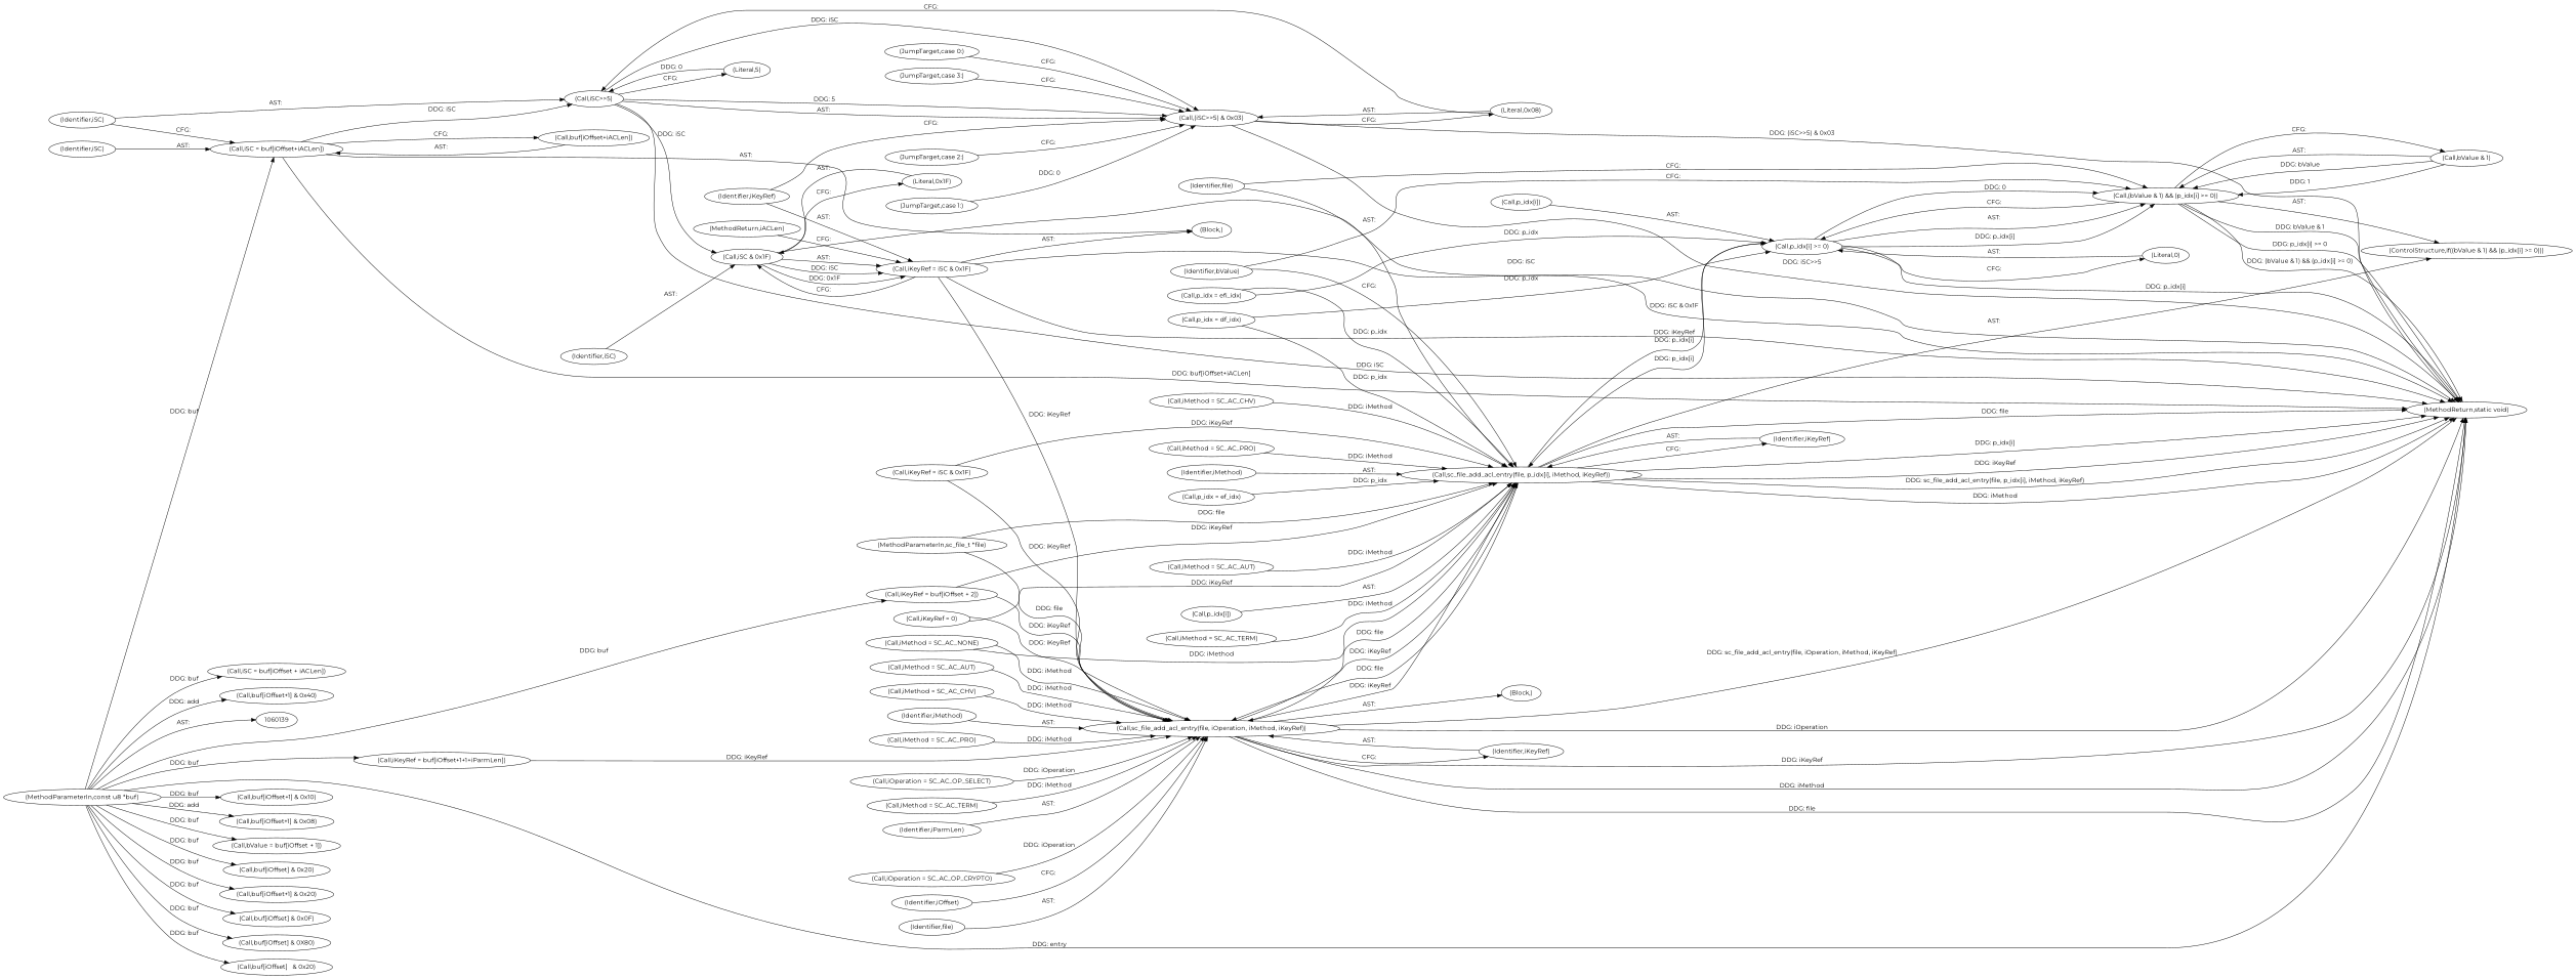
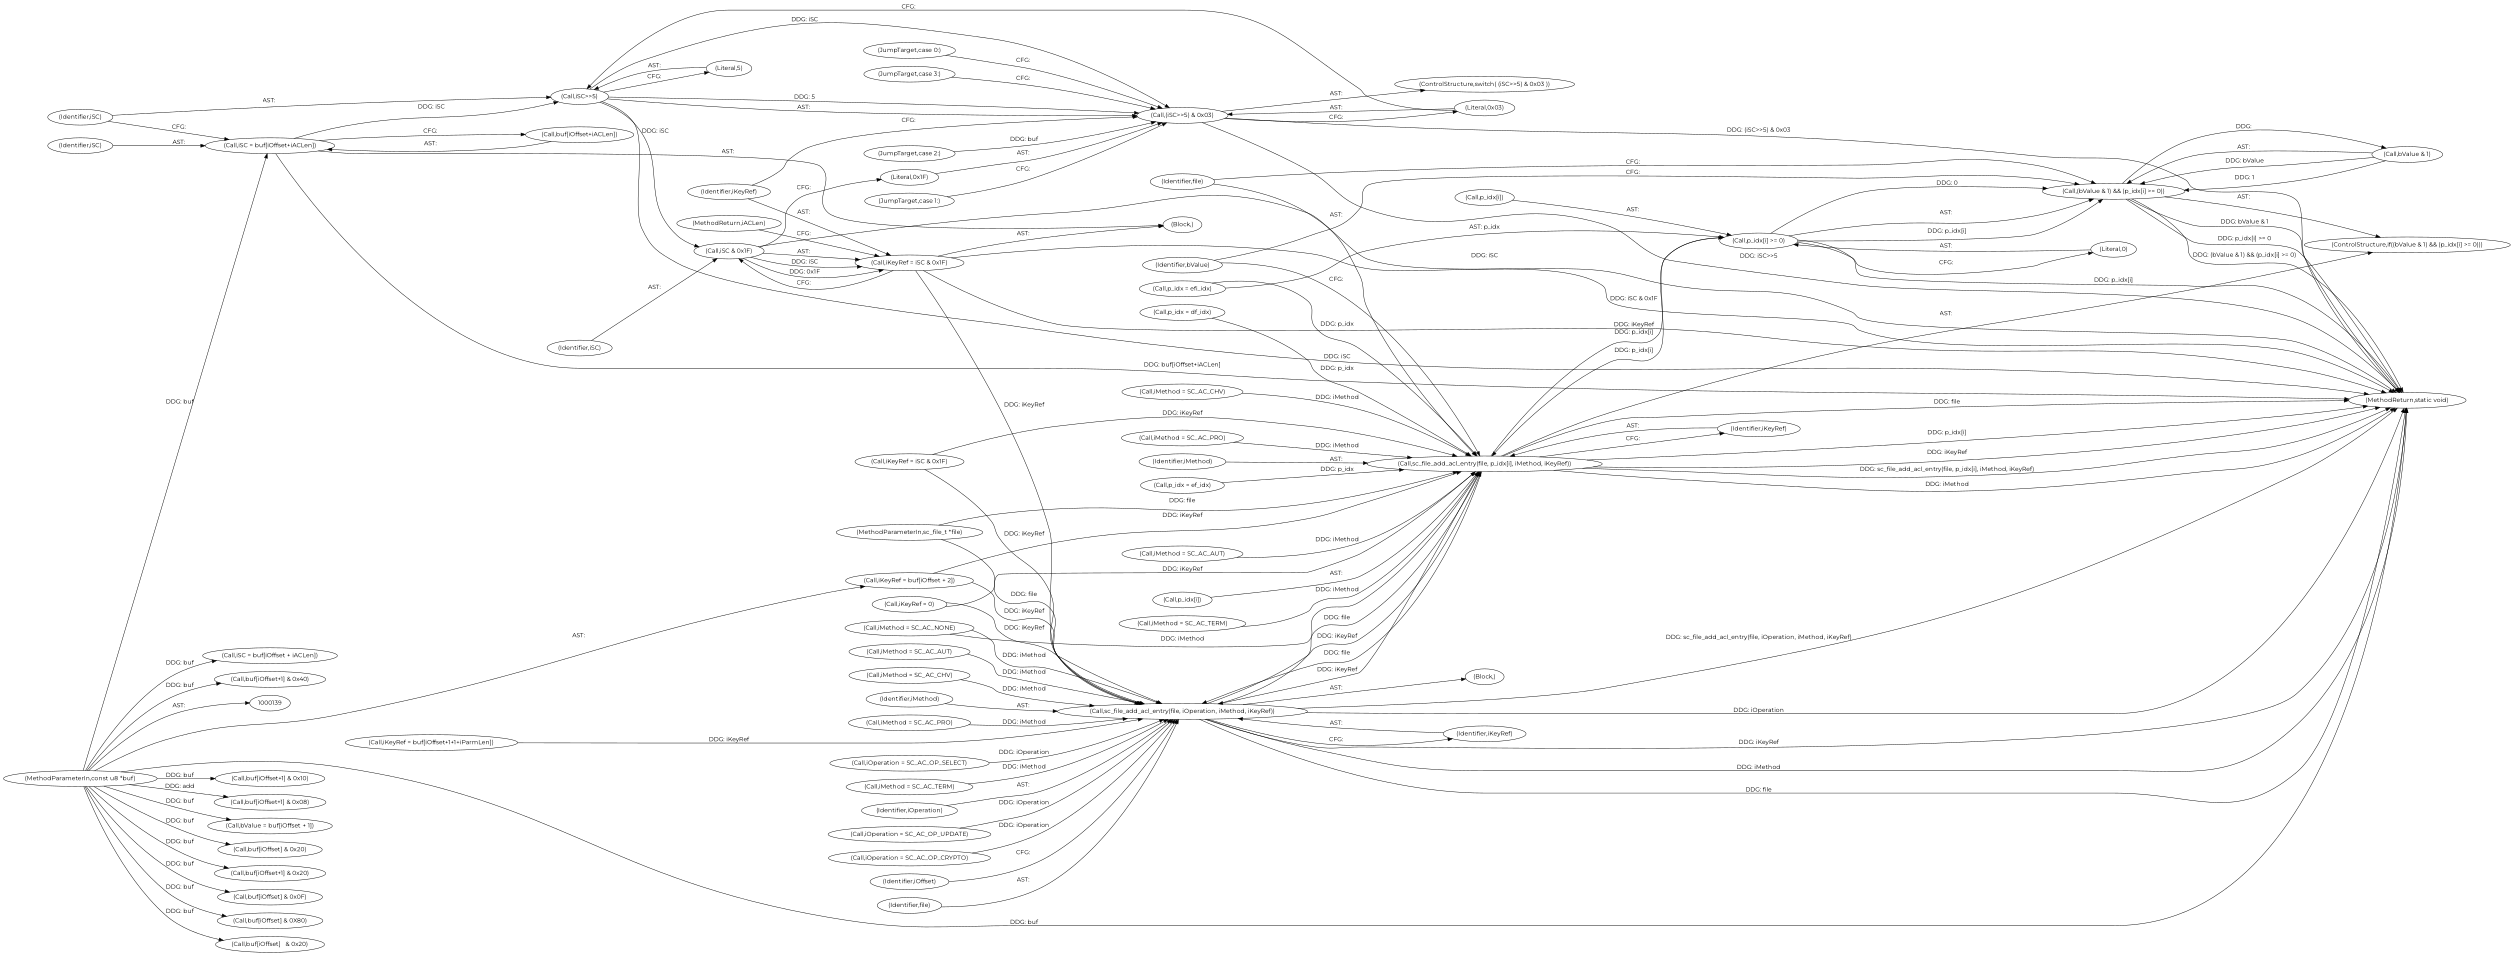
  digraph {
    fontname=Montserrat
    rankdir=LR
    node [fontname=Montserrat]
    edge [fontname=Montserrat]
    n1 [label="(Call,iSC = buf[iOffset+iACLen])"]
    n2 [label="(Call,iSC>>5)"]
    n3 [label="(Call,buf[iOffset+iACLen])"]
    n4 [label="(MethodReturn,static void)"]
    n5 [label="(Block,)"]
    n6 [label="(Call,(iSC>>5) & 0x03)"]
    n7 [label="(Call,iSC & 0x1F)"]
    n8 [label="(Literal,5)"]
    n9 [label="(MethodParameterIn,const u8 *buf)"]
    n10 [label="(Call,buf[iOffset+1] & 0x10)"]
    n11 [label="(Call,buf[iOffset+1] & 0x08)"]
    n12 [label="(Call,bValue = buf[iOffset + 1])"]
    n13 [label="(Call,iKeyRef = buf[iOffset+1+1+iParmLen])"]
    n14 [label="(Call,buf[iOffset] & 0x20)"]
    n15 [label="(Call,buf[iOffset+1] & 0x20)"]
    n16 [label="(Call,buf[iOffset] & 0x0F)"]
    n17 [label="(Call,buf[iOffset] & 0X80)"]
    n18 [label="(Call,iKeyRef = buf[iOffset + 2])"]
    n19 [label="(Call,buf[iOffset]   & 0x20)"]
    n20 [label="(Call,iSC = buf[iOffset + iACLen])"]
    n21 [label="(Call,buf[iOffset+1] & 0x40)"]
-   1000139 [label=1060139]
+   1000139
    n23 [label="(Call,sc_file_add_acl_entry(file, iOperation, iMethod, iKeyRef))"]
    n24 [label="(Call,sc_file_add_acl_entry(file, p_idx[i], iMethod, iKeyRef))"]
-   n26 [label="(Literal,0x08)"]
+   n25 [label="(ControlStructure,switch( (iSC>>5) & 0x03 ))"]
+   n26 [label="(Literal,0x03)"]
    n27 [label="(Call,iKeyRef = iSC & 0x1F)"]
    n28 [label="(Literal,0x1F)"]
    n29 [label="(Identifier,iKeyRef)"]
    n30 [label="(Block,)"]
    n31 [label="(Call,p_idx[i] >= 0)"]
    n32 [label="(Identifier,iKeyRef)"]
    n33 [label="(ControlStructure,if((bValue & 1) && (p_idx[i] >= 0)))"]
    n34 [label="(Call,(bValue & 1) && (p_idx[i] >= 0))"]
    n35 [label="(Literal,0)"]
    n36 [label="(Call,bValue & 1)"]
    n37 [label="(Identifier,iSC)"]
    n38 [label="(Identifier,iMethod)"]
    n39 [label="(JumpTarget,case 2:)"]
    n40 [label="(Call,p_idx[i])"]
    n41 [label="(Call,iMethod = SC_AC_PRO)"]
    n42 [label="(Call,iKeyRef = iSC & 0x1F)"]
    n43 [label="(Identifier,iSC)"]
    n44 [label="(Call,iOperation = SC_AC_OP_SELECT)"]
    n45 [label="(MethodReturn,iACLen)"]
    n46 [label="(Call,p_idx[i])"]
    n47 [label="(Call,iMethod = SC_AC_TERM)"]
    n48 [label="(Call,iMethod = SC_AC_TERM)"]
    n49 [label="(Identifier,iSC)"]
-   n50 [label="(Identifier,iParmLen)"]
+   n50 [label="(Identifier,iOperation)"]
    n51 [label="(Identifier,file)"]
    n52 [label="(Call,iMethod = SC_AC_CHV)"]
+   n53 [label="(Call,iOperation = SC_AC_OP_UPDATE)"]
    n54 [label="(Identifier,iKeyRef)"]
    n55 [label="(MethodParameterIn,sc_file_t *file)"]
    n56 [label="(Call,iOperation = SC_AC_OP_CRYPTO)"]
    n57 [label="(JumpTarget,case 1:)"]
    n58 [label="(Call,iMethod = SC_AC_PRO)"]
    n59 [label="(Identifier,iOffset)"]
    n60 [label="(Call,p_idx = efi_idx)"]
    n61 [label="(Identifier,iMethod)"]
    n62 [label="(JumpTarget,case 0:)"]
    n63 [label="(Call,p_idx = ef_idx)"]
    n64 [label="(Call,iMethod = SC_AC_NONE)"]
    n65 [label="(Identifier,file)"]
    n66 [label="(Call,iMethod = SC_AC_AUT)"]
    n67 [label="(Call,iMethod = SC_AC_CHV)"]
    n68 [label="(Call,iKeyRef = 0)"]
    n69 [label="(Call,p_idx = df_idx)"]
    n70 [label="(Identifier,bValue)"]
    n71 [label="(Call,iMethod = SC_AC_AUT)"]
    n72 [label="(JumpTarget,case 3:)"]
    n1 -> n2 [label="DDG: iSC"]
    n1 -> n3 [label="CFG: "]
    n1 -> n4 [label="DDG: buf[iOffset+iACLen]"]
    n1 -> n5 [label="AST: "]
    n2 -> n4 [label="DDG: iSC"]
    n2 -> n6 [label="AST: "]
    n2 -> n6 [label="DDG: iSC"]
    n2 -> n6 [label="DDG: 5"]
    n2 -> n7 [label="DDG: iSC"]
    n2 -> n8 [label="CFG: "]
    n3 -> n1 [label="AST: "]
    n6 -> n4 [label="DDG: (iSC>>5) & 0x03"]
    n6 -> n4 [label="DDG: iSC>>5"]
+   n6 -> n25 [label="AST: "]
    n6 -> n26 [label="CFG: "]
    n7 -> n4 [label="DDG: iSC"]
    n7 -> n27 [label="AST: "]
    n7 -> n27 [label="DDG: iSC"]
    n7 -> n27 [label="DDG: 0x1F"]
    n7 -> n28 [label="CFG: "]
-   n8 -> n2 [label="DDG: 0"]
+   n8 -> n2 [label="AST: "]
    n9 -> n1 [label="DDG: buf"]
-   n9 -> n4 [label="DDG: entry"]
+   n9 -> n4 [label="DDG: buf"]
    n9 -> n10 [label="DDG: buf"]
    n9 -> n11 [label="DDG: add"]
    n9 -> n12 [label="DDG: buf"]
-   n9 -> n13 [label="DDG: buf"]
    n9 -> n14 [label="DDG: buf"]
    n9 -> n15 [label="DDG: buf"]
    n9 -> n16 [label="DDG: buf"]
    n9 -> n17 [label="DDG: buf"]
-   n9 -> n18 [label="DDG: buf"]
+   n9 -> n18 [label="AST: "]
    n9 -> n19 [label="DDG: buf"]
    n9 -> n20 [label="DDG: buf"]
-   n9 -> n21 [label="DDG: add"]
+   n9 -> n21 [label="DDG: buf"]
    n9 -> 1000139 [label="AST: "]
    n13 -> n23 [label="DDG: iKeyRef"]
    n18 -> n23 [label="DDG: iKeyRef"]
    n18 -> n24 [label="DDG: iKeyRef"]
    n23 -> n4 [label="DDG: sc_file_add_acl_entry(file, iOperation, iMethod, iKeyRef)"]
    n23 -> n4 [label="DDG: iOperation"]
    n23 -> n4 [label="DDG: iKeyRef"]
    n23 -> n4 [label="DDG: iMethod"]
    n23 -> n4 [label="DDG: file"]
    n23 -> n24 [label="DDG: file"]
    n23 -> n24 [label="DDG: iKeyRef"]
    n23 -> n29 [label="CFG: "]
    n23 -> n30 [label="AST: "]
    n24 -> n4 [label="DDG: p_idx[i]"]
    n24 -> n4 [label="DDG: iKeyRef"]
    n24 -> n4 [label="DDG: sc_file_add_acl_entry(file, p_idx[i], iMethod, iKeyRef)"]
    n24 -> n4 [label="DDG: iMethod"]
    n24 -> n4 [label="DDG: file"]
    n24 -> n23 [label="DDG: file"]
    n24 -> n23 [label="DDG: iKeyRef"]
    n24 -> n31 [label="DDG: p_idx[i]"]
    n24 -> n32 [label="CFG: "]
    n24 -> n33 [label="AST: "]
    n26 -> n2 [label="CFG: "]
    n26 -> n6 [label="AST: "]
    n27 -> n4 [label="DDG: iSC & 0x1F"]
    n27 -> n4 [label="DDG: iKeyRef"]
    n27 -> n5 [label="AST: "]
    n27 -> n7 [label="CFG: "]
    n27 -> n23 [label="DDG: iKeyRef"]
-   n28 -> n7 [label="AST: "]
+   n28 -> n6 [label="AST: "]
    n29 -> n23 [label="AST: "]
    n31 -> n4 [label="DDG: p_idx[i]"]
    n31 -> n24 [label="DDG: p_idx[i]"]
    n31 -> n34 [label="AST: "]
    n31 -> n34 [label="DDG: p_idx[i]"]
    n31 -> n34 [label="DDG: 0"]
    n31 -> n35 [label="CFG: "]
    n32 -> n24 [label="AST: "]
    n34 -> n4 [label="DDG: bValue & 1"]
    n34 -> n4 [label="DDG: p_idx[i] >= 0"]
    n34 -> n4 [label="DDG: (bValue & 1) && (p_idx[i] >= 0)"]
-   n34 -> n31 [label="CFG: "]
    n34 -> n33 [label="AST: "]
-   n34 -> n36 [label="CFG: "]
+   n34 -> n36 [label="DDG: "]
    n35 -> n31 [label="AST: "]
    n36 -> n34 [label="AST: "]
    n36 -> n34 [label="DDG: bValue"]
    n36 -> n34 [label="DDG: 1"]
    n37 -> n1 [label="CFG: "]
    n37 -> n2 [label="AST: "]
    n38 -> n23 [label="AST: "]
-   n39 -> n6 [label="CFG: "]
+   n39 -> n6 [label="DDG: buf"]
    n40 -> n24 [label="AST: "]
    n41 -> n23 [label="DDG: iMethod"]
    n42 -> n23 [label="DDG: iKeyRef"]
    n42 -> n24 [label="DDG: iKeyRef"]
    n43 -> n1 [label="AST: "]
    n44 -> n23 [label="DDG: iOperation"]
    n45 -> n27 [label="CFG: "]
    n46 -> n31 [label="AST: "]
    n47 -> n24 [label="DDG: iMethod"]
    n48 -> n23 [label="DDG: iMethod"]
    n49 -> n7 [label="AST: "]
    n50 -> n23 [label="AST: "]
    n51 -> n24 [label="AST: "]
    n51 -> n34 [label="CFG: "]
    n52 -> n24 [label="DDG: iMethod"]
+   n53 -> n23 [label="DDG: iOperation"]
    n54 -> n6 [label="CFG: "]
    n54 -> n27 [label="AST: "]
    n55 -> n23 [label="DDG: file"]
    n55 -> n24 [label="DDG: file"]
    n56 -> n23 [label="DDG: iOperation"]
-   n57 -> n6 [label="DDG: 0"]
+   n57 -> n6 [label="CFG: "]
    n58 -> n24 [label="DDG: iMethod"]
    n59 -> n23 [label="CFG: "]
    n60 -> n24 [label="DDG: p_idx"]
-   n60 -> n31 [label="DDG: p_idx"]
+   n60 -> n31 [label="AST: p_idx"]
    n61 -> n24 [label="AST: "]
    n62 -> n6 [label="CFG: "]
    n63 -> n24 [label="DDG: p_idx"]
    n64 -> n23 [label="DDG: iMethod"]
    n64 -> n24 [label="DDG: iMethod"]
    n65 -> n23 [label="AST: "]
    n66 -> n23 [label="DDG: iMethod"]
    n67 -> n23 [label="DDG: iMethod"]
    n68 -> n23 [label="DDG: iKeyRef"]
    n68 -> n24 [label="DDG: iKeyRef"]
    n69 -> n24 [label="DDG: p_idx"]
-   n69 -> n31 [label="DDG: p_idx"]
    n70 -> n24 [label="CFG: "]
    n70 -> n34 [label="CFG: "]
    n71 -> n24 [label="DDG: iMethod"]
    n72 -> n6 [label="CFG: "]
  }
